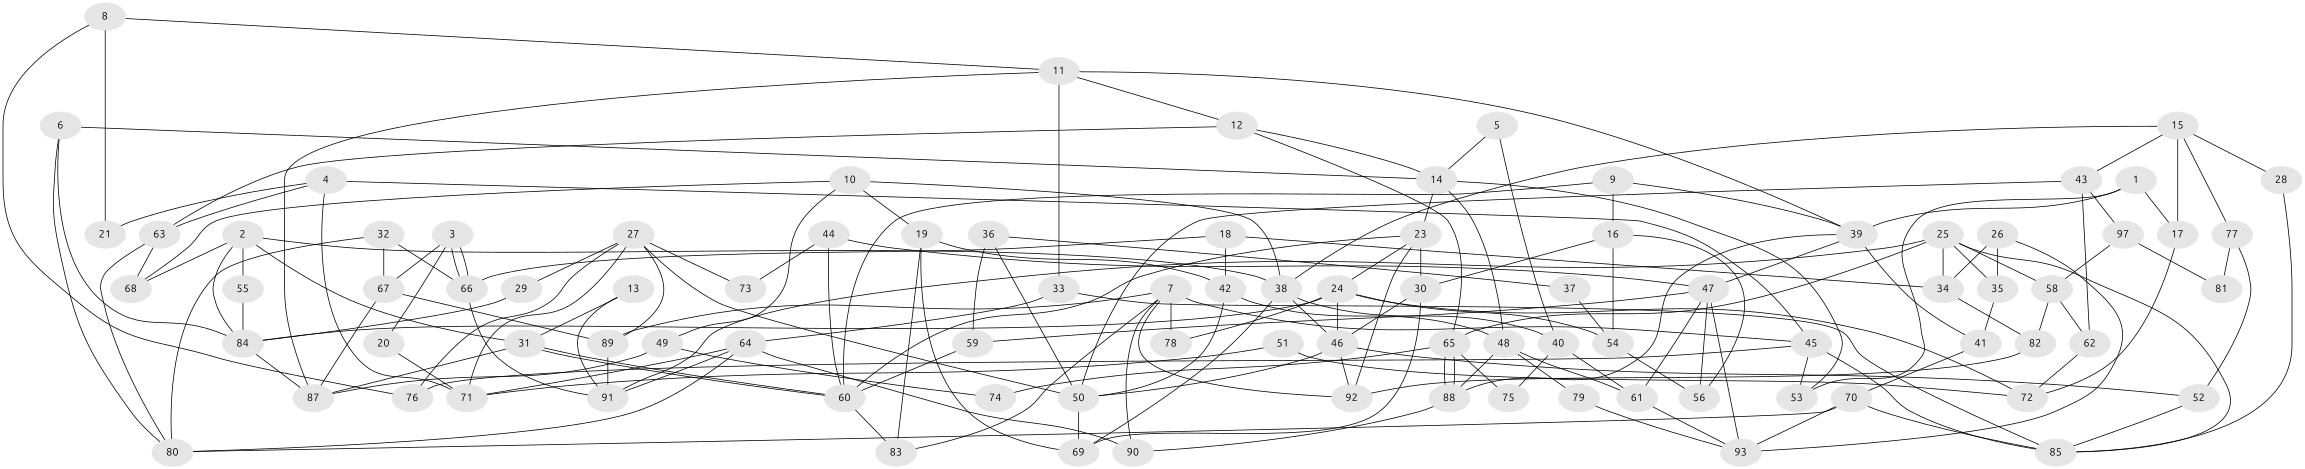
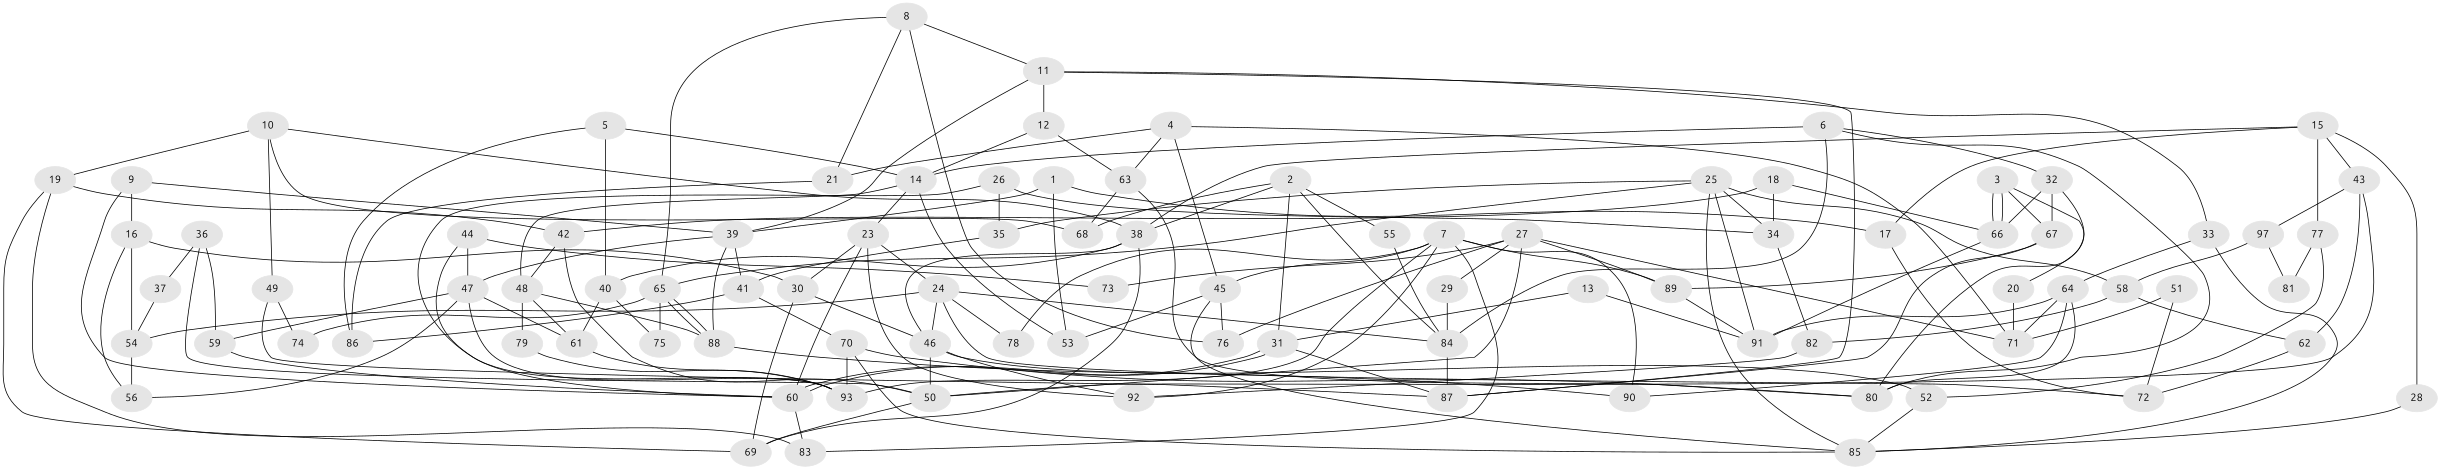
  graph {
    fontname=Ubuntu
    node [color=gray90 fontname=Ubuntu style=filled]
    edge [fontname=Ubuntu]
    1
    17
    39
    53
    72
    88
    41
    47
    2
    31
    38
    55
    68
    84
    60
    87
    40
    69
    46
    3
    20
    66
    67
    71
    91
    89
    4
    21
    45
    63
+   86
    76
    85
    80
    5
    14
    23
    48
    61
    75
    6
    32
    52
    7
    78
    83
    90
    92
    93
    8
    11
    65
    12
    33
    74
    9
    16
    30
    54
    56
    10
    19
    49
    42
    64
    13
    24
    79
    15
    28
    43
    77
    50
    n74 [label=97]
    62
    81
    18
    34
    82
    25
    35
    58
    26
    27
    29
    73
    70
    36
    37
    59
    44
    51
    1 -- 17
    1 -- 39
    1 -- 53
    17 -- 72
    39 -- 88
    39 -- 41
    39 -- 47
    88 -- 90
+   41 -- 86
    41 -- 70
    47 -- 61
    47 -- 93
    47 -- 56
    47 -- 59
    2 -- 31
    2 -- 38
    2 -- 55
    2 -- 68
    2 -- 84
    31 -- 60
    31 -- 60
    31 -- 87
    38 -- 40
    38 -- 69
    38 -- 46
    55 -- 84
    84 -- 87
    60 -- 83
    40 -- 61
    40 -- 75
    46 -- 52
    46 -- 92
    46 -- 50
    3 -- 20
    3 -- 66
    3 -- 66
    3 -- 67
    20 -- 71
    66 -- 91
    67 -- 87
    67 -- 89
    89 -- 91
    4 -- 71
    4 -- 21
    4 -- 45
    4 -- 63
+   21 -- 86
    45 -- 53
    45 -- 76
    45 -- 85
    63 -- 68
    63 -- 80
    5 -- 40
+   5 -- 86
    5 -- 14
    14 -- 53
    14 -- 23
    14 -- 48
    23 -- 60
    23 -- 92
    23 -- 30
    23 -- 24
    48 -- 88
    48 -- 61
    48 -- 79
    61 -- 93
    6 -- 84
    6 -- 80
    6 -- 14
+   6 -- 32
    32 -- 66
    32 -- 67
    32 -- 80
    52 -- 85
    7 -- 89
    7 -- 45
    7 -- 78
    7 -- 83
    7 -- 90
    7 -- 92
+   7 -- 93
    8 -- 21
    8 -- 76
    8 -- 11
-   12 -- 65
+   8 -- 65
    11 -- 39
    11 -- 87
    11 -- 12
    11 -- 33
    65 -- 88
    65 -- 88
    65 -- 75
    65 -- 74
    12 -- 63
    12 -- 14
    33 -- 85
    33 -- 64
    9 -- 39
    9 -- 60
    9 -- 16
    16 -- 30
    16 -- 54
    16 -- 56
    30 -- 69
    30 -- 46
    54 -- 56
    10 -- 38
    10 -- 68
    10 -- 19
    10 -- 49
    19 -- 69
    19 -- 83
    19 -- 42
    49 -- 87
    49 -- 74
    42 -- 48
    42 -- 50
    64 -- 71
    64 -- 91
    64 -- 80
    64 -- 90
    13 -- 31
    13 -- 91
    24 -- 72
    24 -- 84
    24 -- 46
    24 -- 78
    24 -- 54
    79 -- 93
    15 -- 17
    15 -- 38
    15 -- 28
    15 -- 43
    15 -- 77
    28 -- 85
    43 -- 50
    43 -- n74
    43 -- 62
    77 -- 52
    77 -- 81
    50 -- 69
    n74 -- 81
    n74 -- 58
    62 -- 72
    18 -- 66
    18 -- 42
    18 -- 34
    34 -- 82
    82 -- 92
    25 -- 91
    25 -- 85
    25 -- 65
    25 -- 34
    25 -- 35
    25 -- 58
    35 -- 41
    58 -- 62
    58 -- 82
    26 -- 93
    26 -- 34
    26 -- 35
    27 -- 71
    27 -- 89
    27 -- 76
    27 -- 50
    27 -- 29
    27 -- 73
    29 -- 84
    70 -- 85
    70 -- 80
    70 -- 93
    36 -- 50
    36 -- 37
    36 -- 59
    37 -- 54
    59 -- 60
    44 -- 47
    44 -- 60
    44 -- 73
    51 -- 72
    51 -- 71
  }
